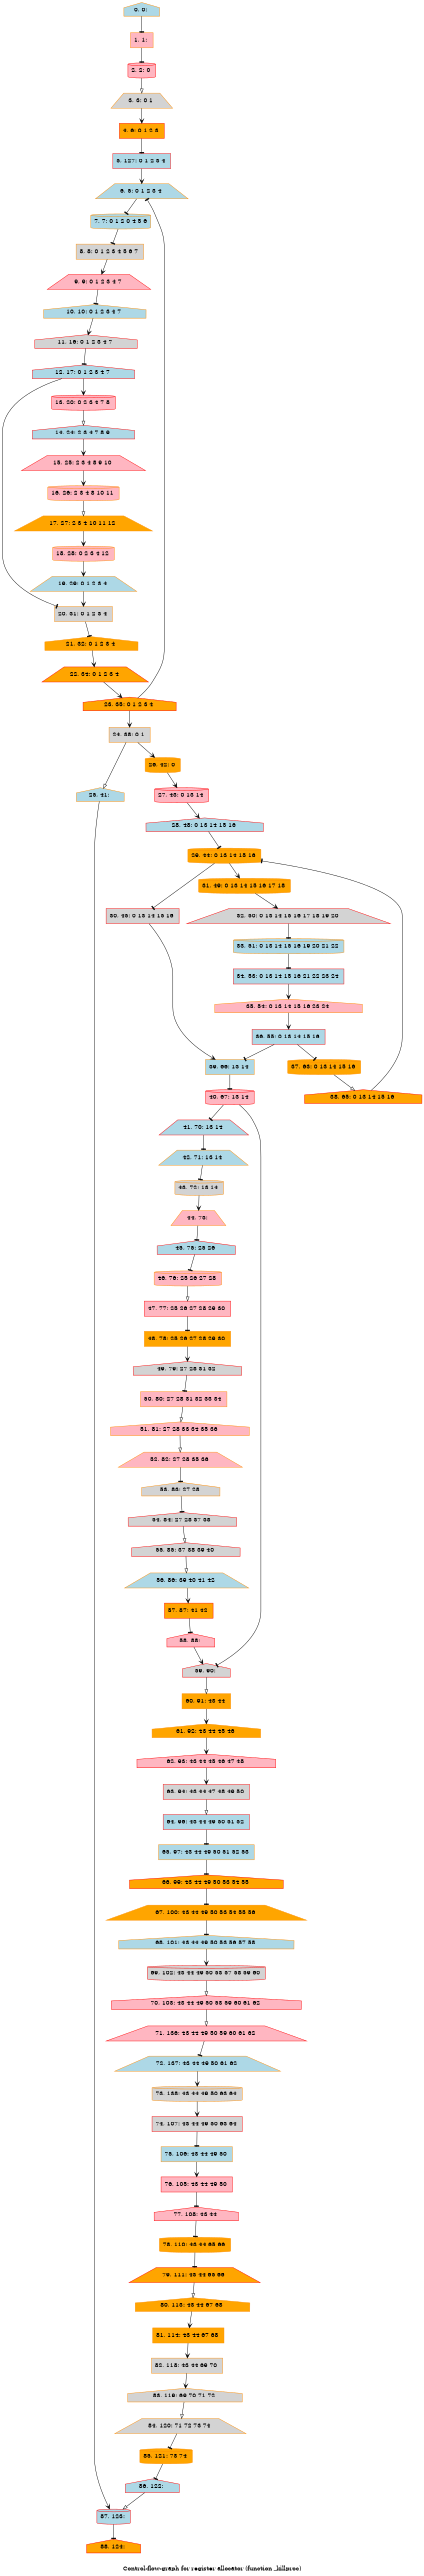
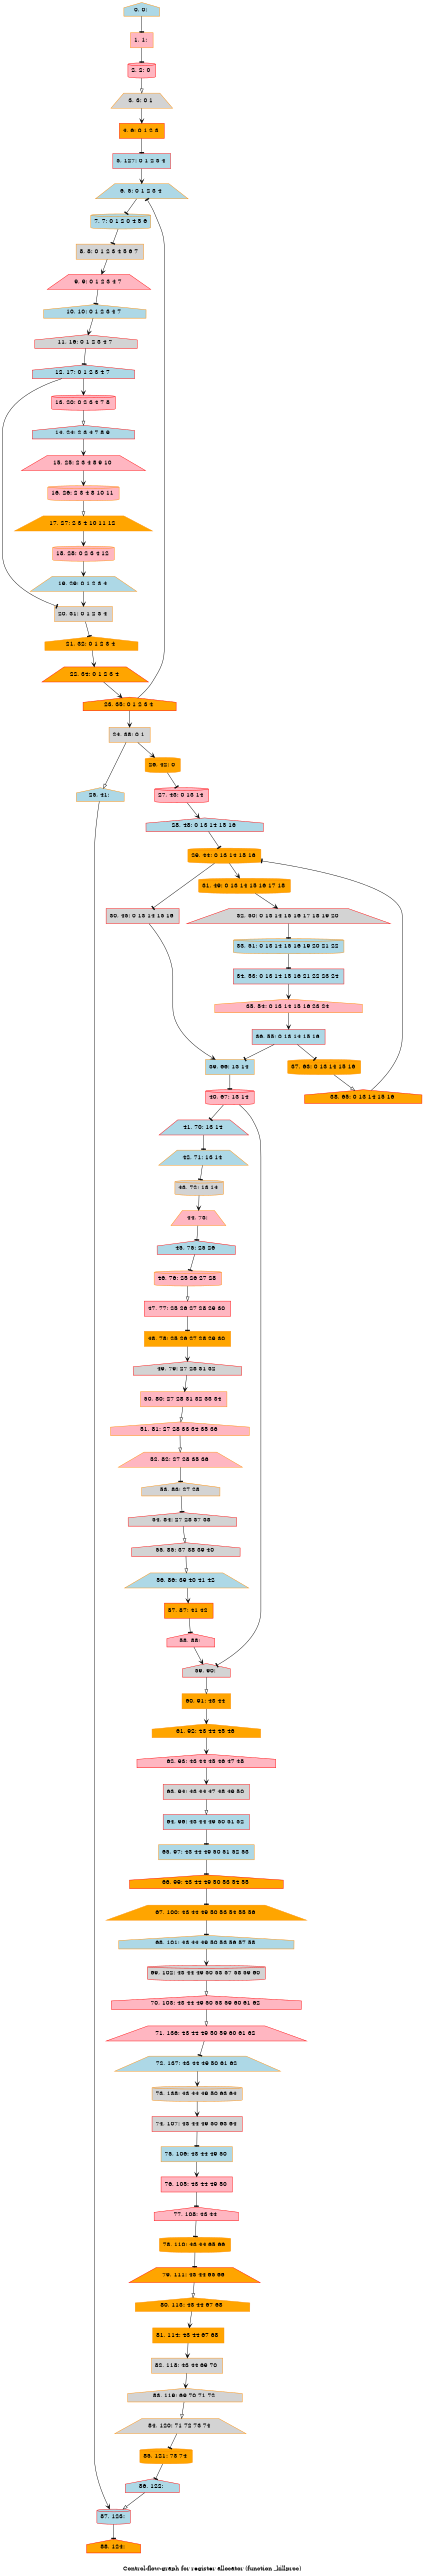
  digraph {
    label="Control-flow-graph for register allocator (function _killproc)"
    node [color=darkorange fillcolor=lightblue shape=house style=filled]
    edge [arrowhead=tee]
    n1 [label="0, 0: "]
    n2 [fillcolor=lightpink label="1, 1: " shape=box]
    n3 [color=red fillcolor=lightpink label="2, 2: 0 " shape=cylinder]
    n4 [fillcolor=lightgrey label="3, 3: 0 1 " shape=trapezium]
    n5 [color=red fillcolor=orange label="4, 6: 0 1 2 3 " shape=box]
    n6 [color=red label="5, 127: 0 1 2 3 4 " shape=box]
    n7 [label="6, 5: 0 1 2 3 4 " shape=trapezium]
    n8 [label="7, 7: 0 1 2 0 4 5 6" shape=cylinder]
    n9 [fillcolor=lightgrey label="8, 8: 0 1 2 3 4 5 6 7 " shape=box]
    n10 [color=red fillcolor=lightpink label="9, 9: 0 1 2 3 4 7 " shape=trapezium]
    n11 [label="10, 10: 0 1 2 3 4 7 "]
    n12 [color=red fillcolor=lightgrey label="11, 16: 0 1 2 3 4 7 "]
    n13 [color=red label="12, 17: 0 1 2 3 4 7 "]
    n14 [fillcolor=lightgrey label="20, 31: 0 1 2 3 4 " shape=box]
    n15 [fillcolor=orange label="21, 32: 0 1 2 3 4 "]
    n16 [color=red fillcolor=lightpink label="13, 20: 0 2 3 4 7 8 " shape=cylinder]
    n17 [color=red label="14, 24: 2 3 4 7 8 9 "]
    n18 [color=red fillcolor=lightpink label="15, 25: 2 3 4 8 9 10 " shape=trapezium]
    n19 [fillcolor=lightpink label="16, 26: 2 3 4 8 10 11 " shape=cylinder]
    n20 [fillcolor=orange label="17, 27: 2 3 4 10 11 12 " shape=trapezium]
    n21 [fillcolor=lightpink label="18, 28: 0 2 3 4 12 " shape=cylinder]
    n22 [label="19, 29: 0 1 2 3 4 " shape=trapezium]
    n23 [color=red fillcolor=orange label="22, 34: 0 1 2 3 4 " shape=trapezium]
    n24 [color=red fillcolor=orange label="23, 35: 0 1 2 3 4 "]
    n25 [fillcolor=lightgrey label="24, 38: 0 1 " shape=box]
    n26 [label="25, 41: "]
    n27 [fillcolor=orange label="26, 42: 0 " shape=cylinder]
    n28 [color=red label="87, 123: " shape=cylinder]
    n29 [color=red fillcolor=lightpink label="27, 43: 0 13 14 " shape=cylinder]
    n30 [color=red fillcolor=orange label="88, 124: "]
    n31 [color=red label="28, 48: 0 13 14 15 16 "]
    n32 [fillcolor=orange label="29, 44: 0 13 14 15 16 " shape=cylinder]
    n33 [color=red fillcolor=lightgrey label="30, 45: 0 13 14 15 16 " shape=box]
    n34 [fillcolor=orange label="31, 49: 0 13 14 15 16 17 18 " shape=cylinder]
    n35 [label="39, 66: 13 14 " shape=box]
    n36 [color=red fillcolor=lightgrey label="32, 50: 0 13 14 15 16 17 18 19 20 " shape=trapezium]
    n37 [color=red fillcolor=lightpink label="40, 67: 13 14 " shape=cylinder]
    n38 [label="33, 51: 0 13 14 15 16 19 20 21 22 " shape=cylinder]
    n39 [color=red label="34, 53: 0 13 14 15 16 21 22 23 24 " shape=box]
    n40 [fillcolor=lightpink label="35, 54: 0 13 14 15 16 23 24 "]
    n41 [color=red label="36, 55: 0 13 14 15 16 " shape=box]
    n42 [fillcolor=orange label="37, 63: 0 13 14 15 16 " shape=cylinder]
    n43 [color=red fillcolor=orange label="38, 65: 0 13 14 15 16 "]
    n44 [color=red label="41, 70: 13 14 " shape=trapezium]
    n45 [color=red fillcolor=lightgrey label="59, 90: "]
    n46 [label="42, 71: 13 14 " shape=trapezium]
    n47 [fillcolor=orange label="60, 91: 43 44 " shape=box]
    n48 [fillcolor=lightgrey label="43, 72: 13 14 " shape=cylinder]
    n49 [fillcolor=lightpink label="44, 73: " shape=trapezium]
    n50 [color=red label="45, 75: 25 26 "]
    n51 [fillcolor=lightpink label="46, 76: 25 26 27 28 " shape=cylinder]
    n52 [color=red fillcolor=lightpink label="47, 77: 25 26 27 28 29 30 " shape=box]
    n53 [fillcolor=orange label="48, 78: 25 26 27 28 29 30 " shape=box]
    n54 [color=red fillcolor=lightgrey label="49, 79: 27 28 31 32 "]
    n55 [fillcolor=lightpink label="50, 80: 27 28 31 32 33 34 " shape=box]
    n56 [fillcolor=lightpink label="51, 81: 27 28 33 34 35 36 "]
    n57 [fillcolor=lightpink label="52, 82: 27 28 35 36 " shape=trapezium]
    n58 [fillcolor=lightgrey label="53, 83: 27 28 "]
    n59 [color=red fillcolor=lightgrey label="54, 84: 27 28 37 38 "]
    n60 [color=red fillcolor=lightgrey label="55, 85: 37 38 39 40 "]
    n61 [label="56, 86: 39 40 41 42 " shape=trapezium]
    n62 [color=red fillcolor=orange label="57, 87: 41 42 " shape=box]
    n63 [color=red fillcolor=lightpink label="58, 88: "]
    n64 [fillcolor=orange label="61, 92: 43 44 45 46 "]
    n65 [color=red fillcolor=lightpink label="62, 93: 43 44 45 46 47 48 "]
    n66 [color=red fillcolor=lightgrey label="63, 94: 43 44 47 48 49 50 " shape=box]
    n67 [color=red label="64, 96: 43 44 49 50 51 52 " shape=box]
    n68 [label="65, 97: 43 44 49 50 51 52 53 " shape=box]
    n69 [color=red fillcolor=orange label="66, 99: 43 44 49 50 53 54 55 "]
    n70 [fillcolor=orange label="67, 100: 43 44 49 50 53 54 55 56 " shape=trapezium]
    n71 [label="68, 101: 43 44 49 50 53 56 57 58 "]
    n72 [color=red fillcolor=lightgrey label="69, 102: 43 44 49 50 53 57 58 59 60 " shape=cylinder]
    n73 [color=red fillcolor=lightpink label="70, 103: 43 44 49 50 53 59 60 61 62 "]
    n74 [color=red fillcolor=lightpink label="71, 136: 43 44 49 50 59 60 61 62 " shape=trapezium]
    n75 [label="72, 137: 43 44 49 50 61 62 " shape=trapezium]
    n76 [fillcolor=lightgrey label="73, 138: 43 44 49 50 63 64 " shape=cylinder]
    n77 [color=red fillcolor=lightgrey label="74, 107: 43 44 49 50 63 64 " shape=box]
    n78 [label="75, 106: 43 44 49 50 " shape=box]
    n79 [color=red fillcolor=lightpink label="76, 105: 43 44 49 50 " shape=box]
    n80 [color=red fillcolor=lightpink label="77, 108: 43 44 "]
    n81 [fillcolor=orange label="78, 110: 43 44 65 66 " shape=cylinder]
    n82 [color=red fillcolor=orange label="79, 111: 43 44 65 66 " shape=trapezium]
    n83 [fillcolor=orange label="80, 113: 43 44 67 68 "]
    n84 [fillcolor=orange label="81, 114: 43 44 67 68 " shape=box]
    n85 [fillcolor=lightgrey label="82, 118: 43 44 69 70 " shape=box]
    n86 [fillcolor=lightgrey label="83, 119: 69 70 71 72 "]
    n87 [fillcolor=lightgrey label="84, 120: 71 72 73 74 " shape=trapezium]
    n88 [fillcolor=orange label="85, 121: 73 74 " shape=cylinder]
    n89 [color=red label="86, 122: "]
    n1 -> n2
    n2 -> n3
    n3 -> n4 [arrowhead=onormal]
    n4 -> n5 [arrowhead=vee]
    n5 -> n6
    n6 -> n7 [arrowhead=vee]
    n7 -> n8
    n8 -> n9
    n9 -> n10 [arrowhead=vee]
    n10 -> n11
    n11 -> n12 [arrowhead=vee]
    n12 -> n13
    n13 -> n14
    n13 -> n16 [arrowhead=vee]
    n14 -> n15
    n15 -> n23 [arrowhead=vee]
    n16 -> n17 [arrowhead=onormal]
    n17 -> n18 [arrowhead=vee]
    n18 -> n19 [arrowhead=vee]
    n19 -> n20 [arrowhead=onormal]
    n20 -> n21 [arrowhead=vee]
    n21 -> n22 [arrowhead=vee]
    n22 -> n14 [arrowhead=vee]
    n23 -> n24 [arrowhead=vee]
    n24 -> n7
    n24 -> n25 [arrowhead=vee]
    n25 -> n26 [arrowhead=onormal]
    n25 -> n27 [arrowhead=vee]
    n26 -> n28 [arrowhead=vee]
-   n27 -> n29 [arrowhead=vee]
+   n27 -> n29
    n28 -> n30
    n29 -> n31 [arrowhead=vee]
    n31 -> n32
    n32 -> n33
    n32 -> n34 [arrowhead=vee]
    n33 -> n35 [arrowhead=vee]
    n34 -> n36 [arrowhead=vee]
    n35 -> n37
    n36 -> n38
    n37 -> n44
    n37 -> n45
    n38 -> n39
    n39 -> n40 [arrowhead=vee]
    n40 -> n41 [arrowhead=vee]
    n41 -> n35
    n41 -> n42
    n42 -> n43 [arrowhead=onormal]
    n43 -> n32
    n44 -> n46
    n45 -> n47 [arrowhead=onormal]
    n46 -> n48
    n47 -> n64 [arrowhead=vee]
    n48 -> n49 [arrowhead=vee]
    n49 -> n50
    n50 -> n51
    n51 -> n52 [arrowhead=onormal]
    n52 -> n53
    n53 -> n54 [arrowhead=vee]
-   n54 -> n55
+   n54 -> n55 [arrowhead=vee]
    n55 -> n56 [arrowhead=onormal]
    n56 -> n57 [arrowhead=onormal]
    n57 -> n58
    n58 -> n59
    n59 -> n60 [arrowhead=onormal]
    n60 -> n61 [arrowhead=onormal]
    n61 -> n62 [arrowhead=vee]
    n62 -> n63
    n63 -> n45 [arrowhead=vee]
    n64 -> n65 [arrowhead=vee]
    n65 -> n66 [arrowhead=vee]
    n66 -> n67 [arrowhead=onormal]
    n67 -> n68
    n68 -> n69
    n69 -> n70
    n70 -> n71
    n71 -> n72 [arrowhead=vee]
    n72 -> n73 [arrowhead=onormal]
    n73 -> n74 [arrowhead=onormal]
    n74 -> n75
    n75 -> n76 [arrowhead=vee]
    n76 -> n77 [arrowhead=vee]
    n77 -> n78
    n78 -> n79 [arrowhead=vee]
    n79 -> n80
    n80 -> n81
    n81 -> n82
    n82 -> n83 [arrowhead=onormal]
    n83 -> n84 [arrowhead=vee]
    n84 -> n85 [arrowhead=vee]
    n85 -> n86 [arrowhead=vee]
    n86 -> n87 [arrowhead=onormal]
    n87 -> n88
    n88 -> n89
    n89 -> n28 [arrowhead=onormal]
  }
